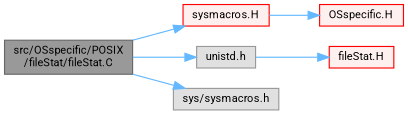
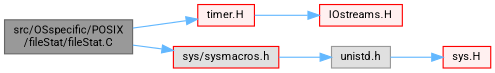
  digraph {
    fontname=Roboto
    rankdir=LR
    node [color=red fillcolor="#FFF0F0" fontname=Roboto fontsize=10 shape=box style=filled]
    edge [color=steelblue1 fontname=Roboto fontsize=10 labelfontname=Helvetica labelfontsize=10 style=solid]
    n1 [color=gray40 fillcolor=grey60 fontcolor=black height=0.2 label="src/OSspecific/POSIX\l/fileStat/fileStat.C" width=0.4]
-   n2 [height=0.2 label="sysmacros.H" width=0.4]
+   n2 [height=0.2 label="timer.H" width=0.4]
    n3 [color=grey60 fillcolor="#E0E0E0" height=0.2 label="unistd.h" width=0.4]
-   n4 [color=grey60 fillcolor="#E0E0E0" height=0.2 label="sys/sysmacros.h" width=0.4]
-   n5 [height=0.2 label="fileStat.H" width=0.4]
-   n6 [height=0.2 label="OSspecific.H" width=0.4]
+   n4 [fillcolor="#E0E0E0" height=0.2 label="sys/sysmacros.h" width=0.4]
+   n5 [height=0.2 label="sys.H" width=0.4]
+   n6 [height=0.2 label="IOstreams.H" width=0.4]
    n1 -> n2
-   n1 -> n3
+   n4 -> n3
    n1 -> n4
    n2 -> n6
    n3 -> n5
  }
